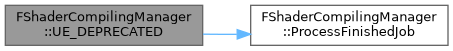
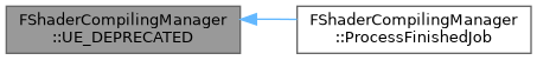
  digraph {
    rankdir=LR
    node [fontname=Helvetica fontsize=10 shape=box style=filled]
    n1 [color=gray40 fillcolor=grey60 fontcolor=black height=0.2 label="FShaderCompilingManager\l::UE_DEPRECATED" width=0.4]
    n2 [color=grey40 fillcolor=white height=0.2 label="FShaderCompilingManager\l::ProcessFinishedJob" width=0.4]
-   n1 -> n2 [color=steelblue1 fontname=Helvetica fontsize=10 labelfontname=Helvetica labelfontsize=10 style=solid]
+   n2 -> n1 [color=steelblue1 fontname=Helvetica fontsize=10 labelfontname=Helvetica labelfontsize=10 style=solid]
  }
